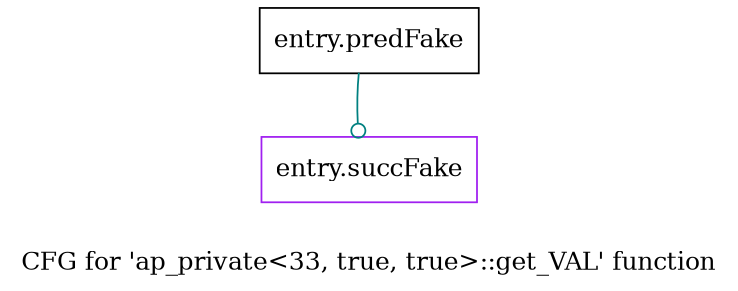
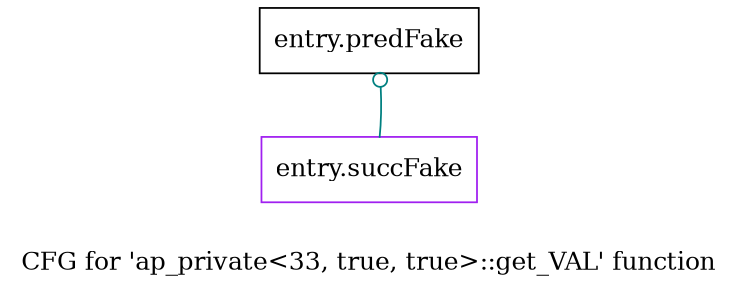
  digraph {
    label="CFG for 'ap_private\<33, true, true\>::get_VAL' function"
    node [shape=record]
    n1 [label="{entry.predFake}" color=black]
    n2 [filename="/home/omerfaruk/tools/Xilinx/Vitis_HLS/2023.2/include/etc/ap_private.h" label="{entry.succFake}" linenumber=1389 color=purple]
-   n1 -> n2 [execusionnum=39 filename="/home/omerfaruk/tools/Xilinx/Vitis_HLS/2023.2/include/etc/ap_private.h" color=teal arrowhead=odot]
+   n2 -> n1 [execusionnum=39 filename="/home/omerfaruk/tools/Xilinx/Vitis_HLS/2023.2/include/etc/ap_private.h" color=teal arrowhead=odot]
  }
